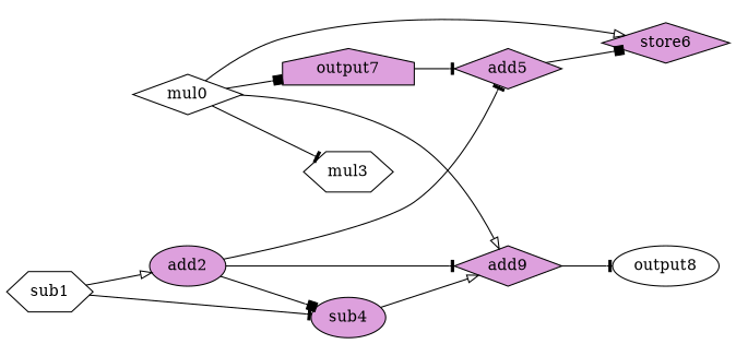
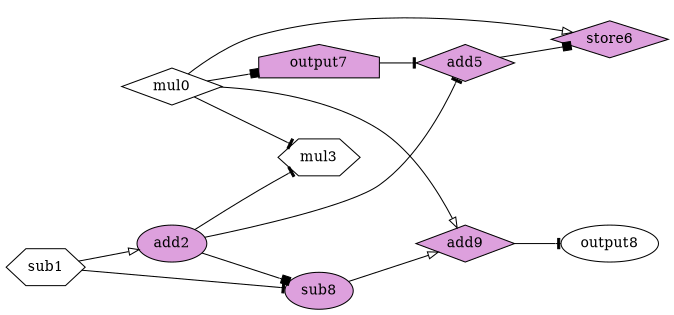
  digraph {
    rankdir=LR
    node [fillcolor=plum opcode=const shape=diamond style=filled]
    edge [arrowhead=tee operand=0]
    n1 [fillcolor=white label=mul0]
    mul3 [fillcolor=white opcode=mul shape=hexagon]
    store6 [opcode=store]
    output7 [opcode=output shape=house]
    add9 [opcode=add]
    add5 [opcode=add]
    output8 [fillcolor=white opcode=output shape=ellipse]
    n8 [fillcolor=white label=sub1 shape=hexagon]
    n9 [label=add2 opcode=load shape=ellipse]
-   sub4 [opcode=sub shape=ellipse]
+   sub4 [opcode=sub shape=ellipse label=sub8]
    n1 -> mul3
    n1 -> store6 [arrowhead=onormal]
    n1 -> output7 [arrowhead=box]
    n1 -> add9 [arrowhead=onormal]
    output7 -> add5 [operand=1]
    add9 -> output8
    add5 -> store6 [arrowhead=box operand=1]
    n8 -> n9 [arrowhead=onormal]
    n8 -> sub4
-   n9 -> add9 [operand=1]
+   n9 -> mul3 [operand=1]
    n9 -> add5
    n9 -> sub4 [arrowhead=box operand=1]
    sub4 -> add9 [arrowhead=onormal operand=1]
  }
